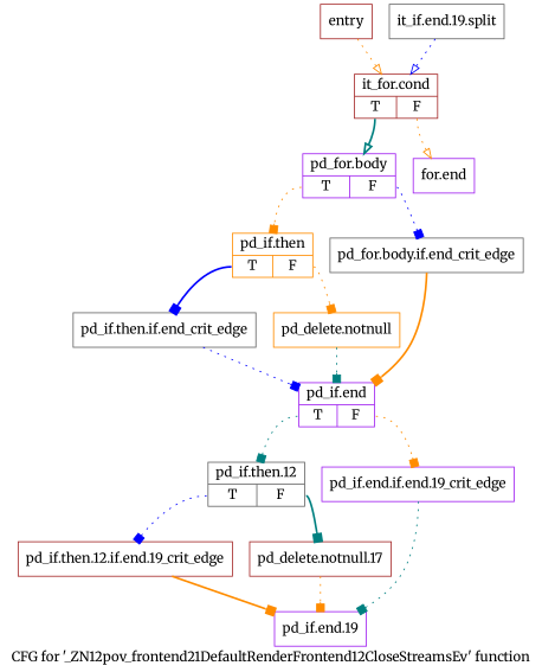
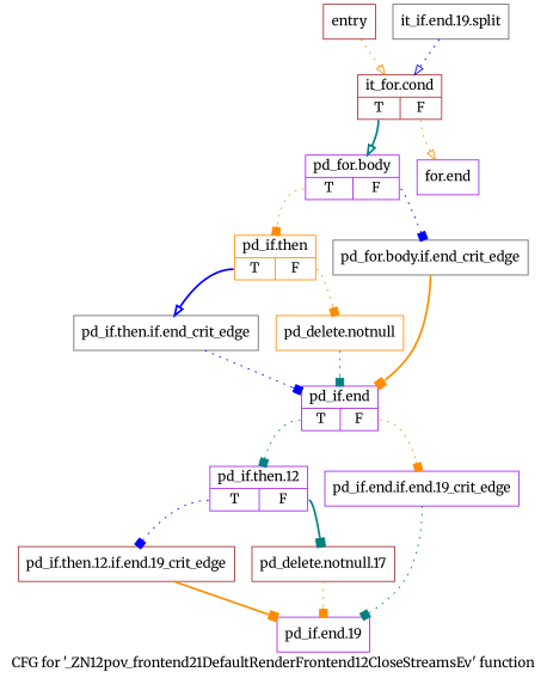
  digraph {
    fontname=Merriweather
    label="CFG for '_ZN12pov_frontend21DefaultRenderFrontend12CloseStreamsEv' function"
    node [color=purple fontname=Merriweather shape=record]
    edge [arrowhead=box color=darkorange fontname=Merriweather style=dotted]
    n1 [color=brown label="{entry}"]
    n2 [color=brown label="{it_for.cond|{<s0>T|<s1>F}}"]
    n3 [label="{pd_for.body|{<s0>T|<s1>F}}"]
    n4 [label="{for.end}"]
    n5 [color=darkorange label="{pd_if.then|{<s0>T|<s1>F}}"]
    n6 [color=gray40 label="{pd_for.body.if.end_crit_edge}"]
    n7 [color=gray40 label="{pd_if.then.if.end_crit_edge}"]
    n8 [color=darkorange label="{pd_delete.notnull}"]
    n9 [label="{pd_if.end|{<s0>T|<s1>F}}"]
-   n10 [color=gray40 label="{pd_if.then.12|{<s0>T|<s1>F}}"]
+   n10 [label="{pd_if.then.12|{<s0>T|<s1>F}}"]
    n11 [label="{pd_if.end.if.end.19_crit_edge}"]
    n12 [color=brown label="{pd_if.then.12.if.end.19_crit_edge}"]
    n13 [color=brown label="{pd_delete.notnull.17}"]
    n14 [label="{pd_if.end.19}"]
    n15 [color=gray40 label="{it_if.end.19.split}"]
    n1 -> n2 [arrowhead=onormal]
    n2 -> n3 [arrowhead=onormal color=teal style=bold tailport=s0]
    n2 -> n4 [arrowhead=onormal tailport=s1]
    n3 -> n5 [tailport=s0]
    n3 -> n6 [color=blue tailport=s1]
-   n5 -> n7 [color=blue style=bold tailport=s0]
+   n5 -> n7 [arrowhead=onormal color=blue style=bold tailport=s0]
    n5 -> n8 [tailport=s1]
    n6 -> n9 [style=bold]
    n7 -> n9 [color=blue]
    n8 -> n9 [color=teal]
    n9 -> n10 [color=teal tailport=s0]
    n9 -> n11 [tailport=s1]
    n10 -> n12 [color=blue tailport=s0]
    n10 -> n13 [color=teal style=bold tailport=s1]
    n11 -> n14 [color=teal]
    n12 -> n14 [style=bold]
    n13 -> n14
    n15 -> n2 [arrowhead=onormal color=blue]
  }
